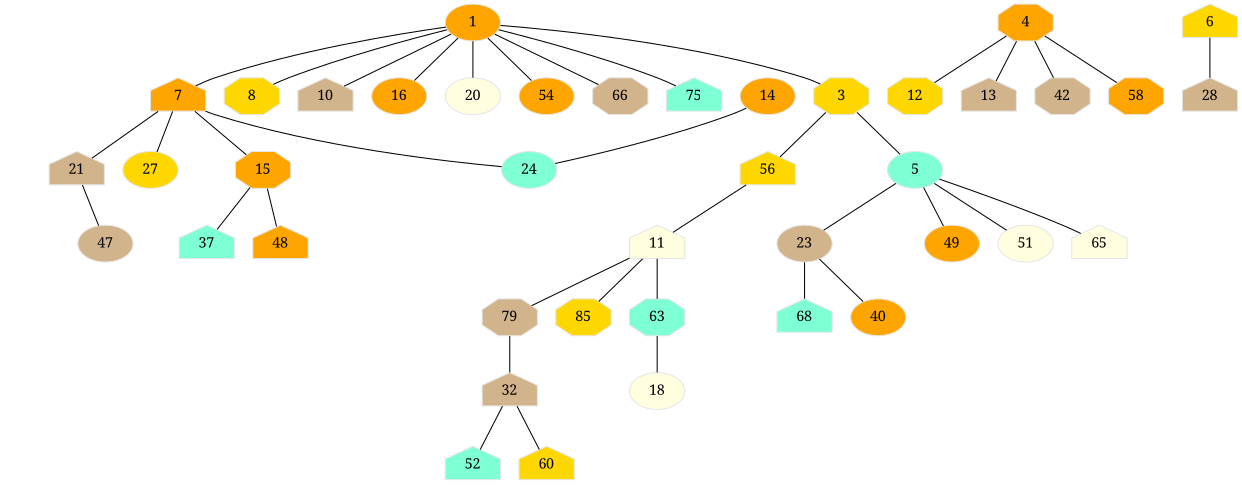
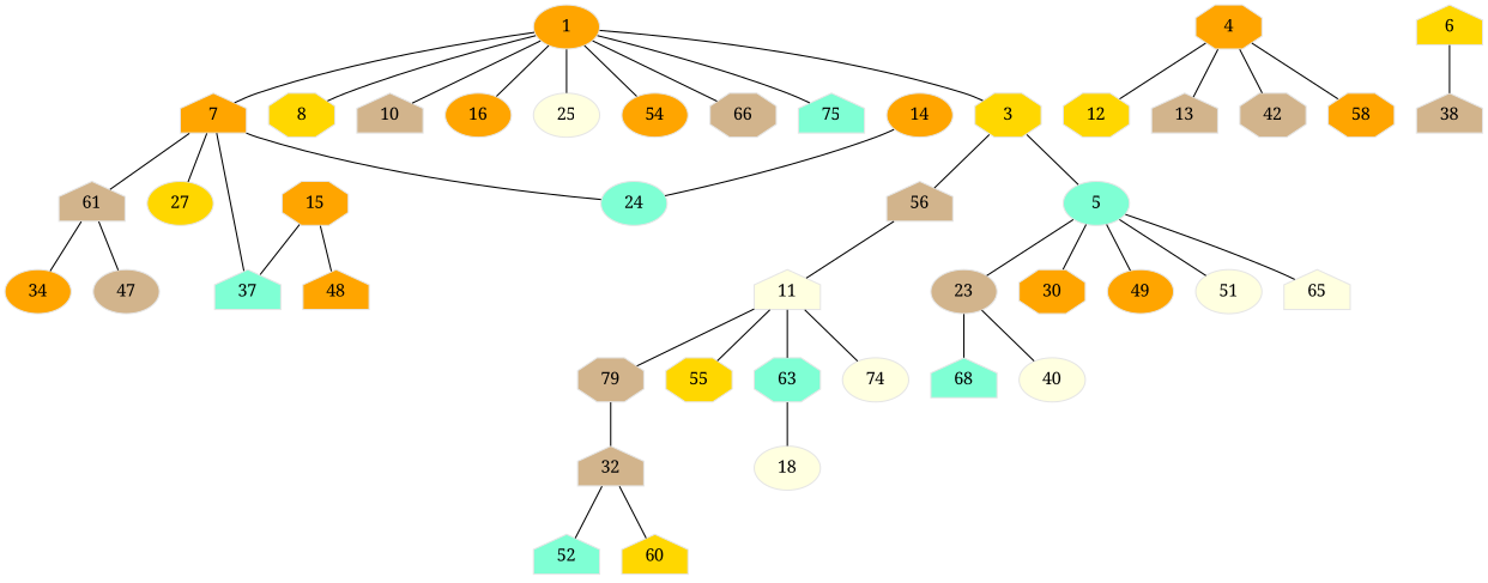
  graph {
    fontname="Noto Serif"
    node [color=gray90 fillcolor=orange fontname="Noto Serif" shape=ellipse style=filled]
    edge [fontname="Noto Serif"]
    1 [super="+2"]
    3 [fillcolor=gold shape=octagon]
    7 [shape=house super="+9"]
    8 [fillcolor=gold shape=octagon]
    10 [fillcolor=tan shape=house]
    16
-   20 [fillcolor=lightyellow]
+   20 [fillcolor=lightyellow label=25]
    n8 [label=54]
    66 [fillcolor=tan shape=octagon]
    75 [fillcolor=aquamarine shape=house]
    5 [fillcolor=aquamarine super="+17+29"]
-   56 [fillcolor=gold shape=house]
+   56 [fillcolor=tan shape=house]
    4 [shape=octagon super="+35"]
    12 [fillcolor=gold shape=octagon]
    13 [fillcolor=tan shape=house super="+31+36"]
    42 [fillcolor=tan shape=octagon super="+71"]
    58 [shape=octagon]
    6 [fillcolor=gold shape=house]
-   28 [fillcolor=tan shape=house]
+   28 [fillcolor=tan shape=house label=38]
    15 [shape=octagon]
-   21 [fillcolor=tan shape=house]
+   21 [fillcolor=tan shape=house label=61]
    27 [fillcolor=gold super="+69"]
    24 [fillcolor=aquamarine super="+33"]
    23 [fillcolor=tan super="+26+25"]
+   30 [shape=octagon super="+57"]
    49
    51 [fillcolor=lightyellow]
    65 [fillcolor=lightyellow shape=house]
    11 [fillcolor=lightyellow shape=house super="+47+22"]
    n30 [fillcolor=tan label=79 shape=octagon]
-   55 [fillcolor=gold shape=octagon label=85]
+   55 [fillcolor=gold shape=octagon]
    63 [fillcolor=aquamarine shape=octagon]
+   74 [fillcolor=lightyellow]
    18 [fillcolor=lightyellow]
    n35 [fillcolor=aquamarine label=68 shape=house]
-   40
+   40 [fillcolor=lightyellow]
    14 [super="+64"]
    37 [fillcolor=aquamarine shape=house]
    48 [shape=house]
+   34 [super="+68+73"]
    n41 [fillcolor=tan label=47]
    32 [fillcolor=tan shape=house super="+50+54"]
    52 [fillcolor=aquamarine shape=house super="+62"]
    60 [fillcolor=gold shape=house]
    1 -- 3
    1 -- 7
    1 -- 8
    1 -- 10
    1 -- 16
    1 -- 20
    1 -- n8
    1 -- 66
    1 -- 75
    3 -- 5
    3 -- 56
-   7 -- 15
+   7 -- 37
    7 -- 21
    7 -- 27
    7 -- 24
    5 -- 23
+   5 -- 30
    5 -- 49
    5 -- 51
    5 -- 65
    56 -- 11
    4 -- 12
    4 -- 13
    4 -- 42
    4 -- 58
    6 -- 28
    15 -- 37
    15 -- 48
+   21 -- 34
    21 -- n41
    23 -- n35
    23 -- 40
    11 -- n30
    11 -- 55
    11 -- 63
+   11 -- 74
    n30 -- 32
    63 -- 18
    14 -- 24
    32 -- 52
    32 -- 60
  }
